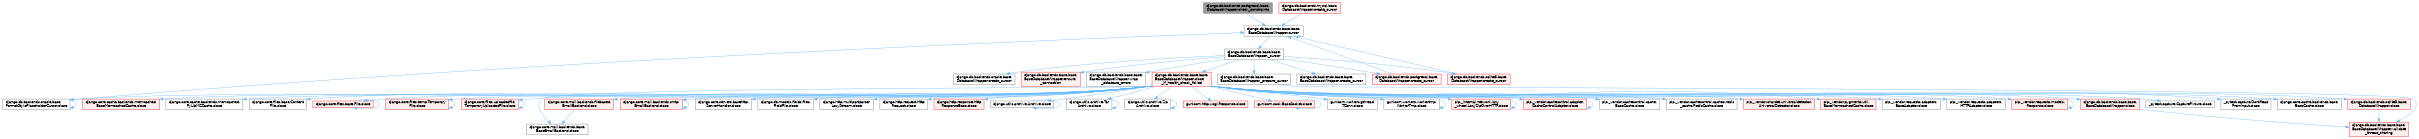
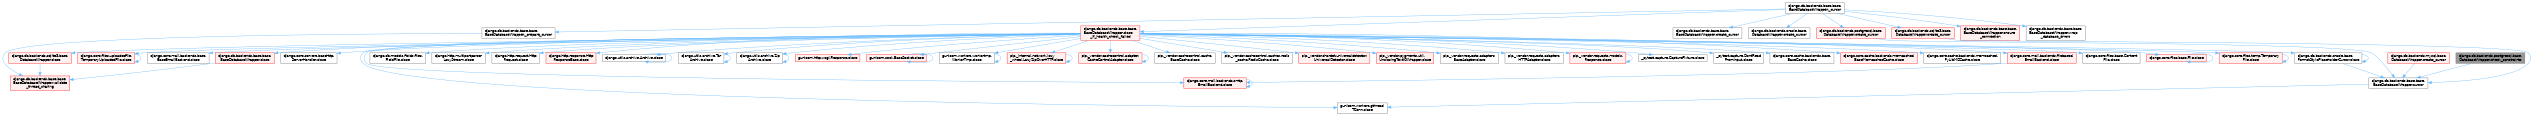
  digraph {
    rankdir=TB
    node [color=grey40 fillcolor=white fontname=Helvetica fontsize=10 shape=box style=filled]
    edge [color=steelblue1 fontname=Helvetica fontsize=10 labelfontname=Helvetica labelfontsize=10 style=solid]
    n1 [color=gray40 fillcolor=grey60 fontcolor=black height=0.2 label="django.db.backends.postgresql.base.\lDatabaseWrapper.check_constraints" width=0.4]
    n2 [height=0.2 label="django.db.backends.base.base.\lBaseDatabaseWrapper.cursor" width=0.4]
    n3 [height=0.2 label="django.db.backends.base.base.\lBaseDatabaseWrapper._cursor" width=0.4]
    n4 [height=0.2 label="django.db.backends.base.base.\lBaseDatabaseWrapper._prepare_cursor" width=0.4]
    n5 [color=red fillcolor="#FFF0F0" height=0.2 label="django.db.backends.base.base.\lBaseDatabaseWrapper.close\l_if_health_check_failed" width=0.4]
    n6 [height=0.2 label="django.db.backends.base.base.\lBaseDatabaseWrapper.create_cursor" width=0.4]
    n7 [height=0.2 label="django.db.backends.oracle.base.\lDatabaseWrapper.create_cursor" width=0.4]
    n8 [color=red fillcolor="#FFF0F0" height=0.2 label="django.db.backends.postgresql.base.\lDatabaseWrapper.create_cursor" width=0.4]
    n9 [color=red fillcolor="#FFF0F0" height=0.2 label="django.db.backends.sqlite3.base.\lDatabaseWrapper.create_cursor" width=0.4]
    n10 [color=red fillcolor="#FFF0F0" height=0.2 label="django.db.backends.base.base.\lBaseDatabaseWrapper.ensure\l_connection" width=0.4]
    n11 [height=0.2 label="django.db.backends.base.base.\lBaseDatabaseWrapper.wrap\l_database_errors" width=0.4]
    n12 [color=red fillcolor="#FFF0F0" height=0.2 label="django.db.backends.base.base.\lBaseDatabaseWrapper.validate\l_thread_sharing" width=0.4]
    n13 [height=0.2 label="_pytest.capture.CaptureFixture.close" width=0.4]
    n14 [height=0.2 label="_pytest.capture.DontRead\lFromInput.close" width=0.4]
    n15 [height=0.2 label="django.core.cache.backends.base.\lBaseCache.close" width=0.4]
    n16 [color=red fillcolor="#FFF0F0" height=0.2 label="django.core.cache.backends.memcached.\lBaseMemcachedCache.close" width=0.4]
    n17 [height=0.2 label="django.core.cache.backends.memcached.\lPyLibMCCache.close" width=0.4]
    n18 [height=0.2 label="django.core.files.base.Content\lFile.close" width=0.4]
    n19 [color=red fillcolor="#FFF0F0" height=0.2 label="django.core.files.base.File.close" width=0.4]
    n20 [color=red fillcolor="#FFF0F0" height=0.2 label="django.core.files.temp.Temporary\lFile.close" width=0.4]
    n21 [color=red fillcolor="#FFF0F0" height=0.2 label="django.core.files.uploadedfile.\lTemporaryUploadedFile.close" width=0.4]
    n22 [height=0.2 label="django.core.mail.backends.base.\lBaseEmailBackend.close" width=0.4]
    n23 [color=red fillcolor="#FFF0F0" height=0.2 label="django.core.mail.backends.filebased.\lEmailBackend.close" width=0.4]
    n24 [color=red fillcolor="#FFF0F0" height=0.2 label="django.core.mail.backends.smtp.\lEmailBackend.close" width=0.4]
    n25 [height=0.2 label="django.core.servers.basehttp.\lServerHandler.close" width=0.4]
    n26 [color=red fillcolor="#FFF0F0" height=0.2 label="django.db.backends.base.base.\lBaseDatabaseWrapper.close" width=0.4]
    n27 [height=0.2 label="django.db.backends.oracle.base.\lFormatStylePlaceholderCursor.close" width=0.4]
    n28 [color=red fillcolor="#FFF0F0" height=0.2 label="django.db.backends.sqlite3.base.\lDatabaseWrapper.close" width=0.4]
    n29 [height=0.2 label="django.db.models.fields.files.\lFieldFile.close" width=0.4]
    n30 [height=0.2 label="django.http.multipartparser.\lLazyStream.close" width=0.4]
    n31 [height=0.2 label="django.http.request.Http\lRequest.close" width=0.4]
    n32 [color=red fillcolor="#FFF0F0" height=0.2 label="django.http.response.Http\lResponseBase.close" width=0.4]
    n33 [height=0.2 label="django.utils.archive.Archive.close" width=0.4]
    n34 [height=0.2 label="django.utils.archive.Tar\lArchive.close" width=0.4]
    n35 [height=0.2 label="django.utils.archive.Zip\lArchive.close" width=0.4]
    n36 [color=red fillcolor="#FFF0F0" height=0.2 label="gunicorn.http.wsgi.Response.close" width=0.4]
    n37 [color=red fillcolor="#FFF0F0" height=0.2 label="gunicorn.sock.BaseSocket.close" width=0.4]
    n38 [height=0.2 label="gunicorn.workers.gthread.\lTConn.close" width=0.4]
    n39 [height=0.2 label="gunicorn.workers.workertmp.\lWorkerTmp.close" width=0.4]
    n40 [color=red fillcolor="#FFF0F0" height=0.2 label="pip._internal.network.lazy\l_wheel.LazyZipOverHTTP.close" width=0.4]
    n41 [color=red fillcolor="#FFF0F0" height=0.2 label="pip._vendor.cachecontrol.adapter.\lCacheControlAdapter.close" width=0.4]
    n42 [height=0.2 label="pip._vendor.cachecontrol.cache.\lBaseCache.close" width=0.4]
    n43 [height=0.2 label="pip._vendor.cachecontrol.caches.redis\l_cache.RedisCache.close" width=0.4]
    n44 [color=red fillcolor="#FFF0F0" height=0.2 label="pip._vendor.chardet.universaldetector.\lUniversalDetector.close" width=0.4]
-   n45 [color=red fillcolor="#FFF0F0" height=0.2 label="pip._vendor.pygments.util.\lBaseMemcachedCache.close" width=0.4]
+   n45 [color=red fillcolor="#FFF0F0" height=0.2 label="pip._vendor.pygments.util.\lUnclosingTextIOWrapper.close" width=0.4]
    n46 [height=0.2 label="pip._vendor.requests.adapters.\lBaseAdapter.close" width=0.4]
    n47 [height=0.2 label="pip._vendor.requests.adapters.\lHTTPAdapter.close" width=0.4]
    n48 [color=red fillcolor="#FFF0F0" height=0.2 label="pip._vendor.requests.models.\lResponse.close" width=0.4]
    n49 [color=red fillcolor="#FFF0F0" height=0.2 label="django.db.backends.mysql.base.\lDatabaseWrapper.create_cursor" width=0.4]
    n1 -> n2
-   n2 -> n3
+   n2 -> n38
    n3 -> n4
    n3 -> n5
    n3 -> n6
    n3 -> n7
    n3 -> n8
    n3 -> n9
    n3 -> n10
    n3 -> n11
    n4 -> n12
    n5 -> n13
    n5 -> n14
    n5 -> n15
    n5 -> n16
    n5 -> n17
    n5 -> n18
    n5 -> n19
    n5 -> n20
    n5 -> n21
    n5 -> n22
    n5 -> n23
    n5 -> n24
    n5 -> n25
    n5 -> n26
    n5 -> n27
    n5 -> n28
    n5 -> n29
    n5 -> n30
    n5 -> n31
    n5 -> n32
    n5 -> n33
    n5 -> n34
    n5 -> n35
    n5 -> n36
    n5 -> n37
    n5 -> n38
    n5 -> n39
    n5 -> n40
    n5 -> n41
    n5 -> n42
    n5 -> n43
    n5 -> n44
    n5 -> n45
    n5 -> n46
    n5 -> n47
    n5 -> n48
    n8 -> n2
    n9 -> n2
    n19 -> n19
    n20 -> n20
    n21 -> n21
-   n23 -> n22
+   n23 -> n24
    n24 -> n24
    n26 -> n12
    n27 -> n2
    n27 -> n27
    n28 -> n12
    n33 -> n33
    n34 -> n34
    n35 -> n35
    n37 -> n37
    n39 -> n39
    n40 -> n40
    n41 -> n41
    n48 -> n48
    n49 -> n2
  }
